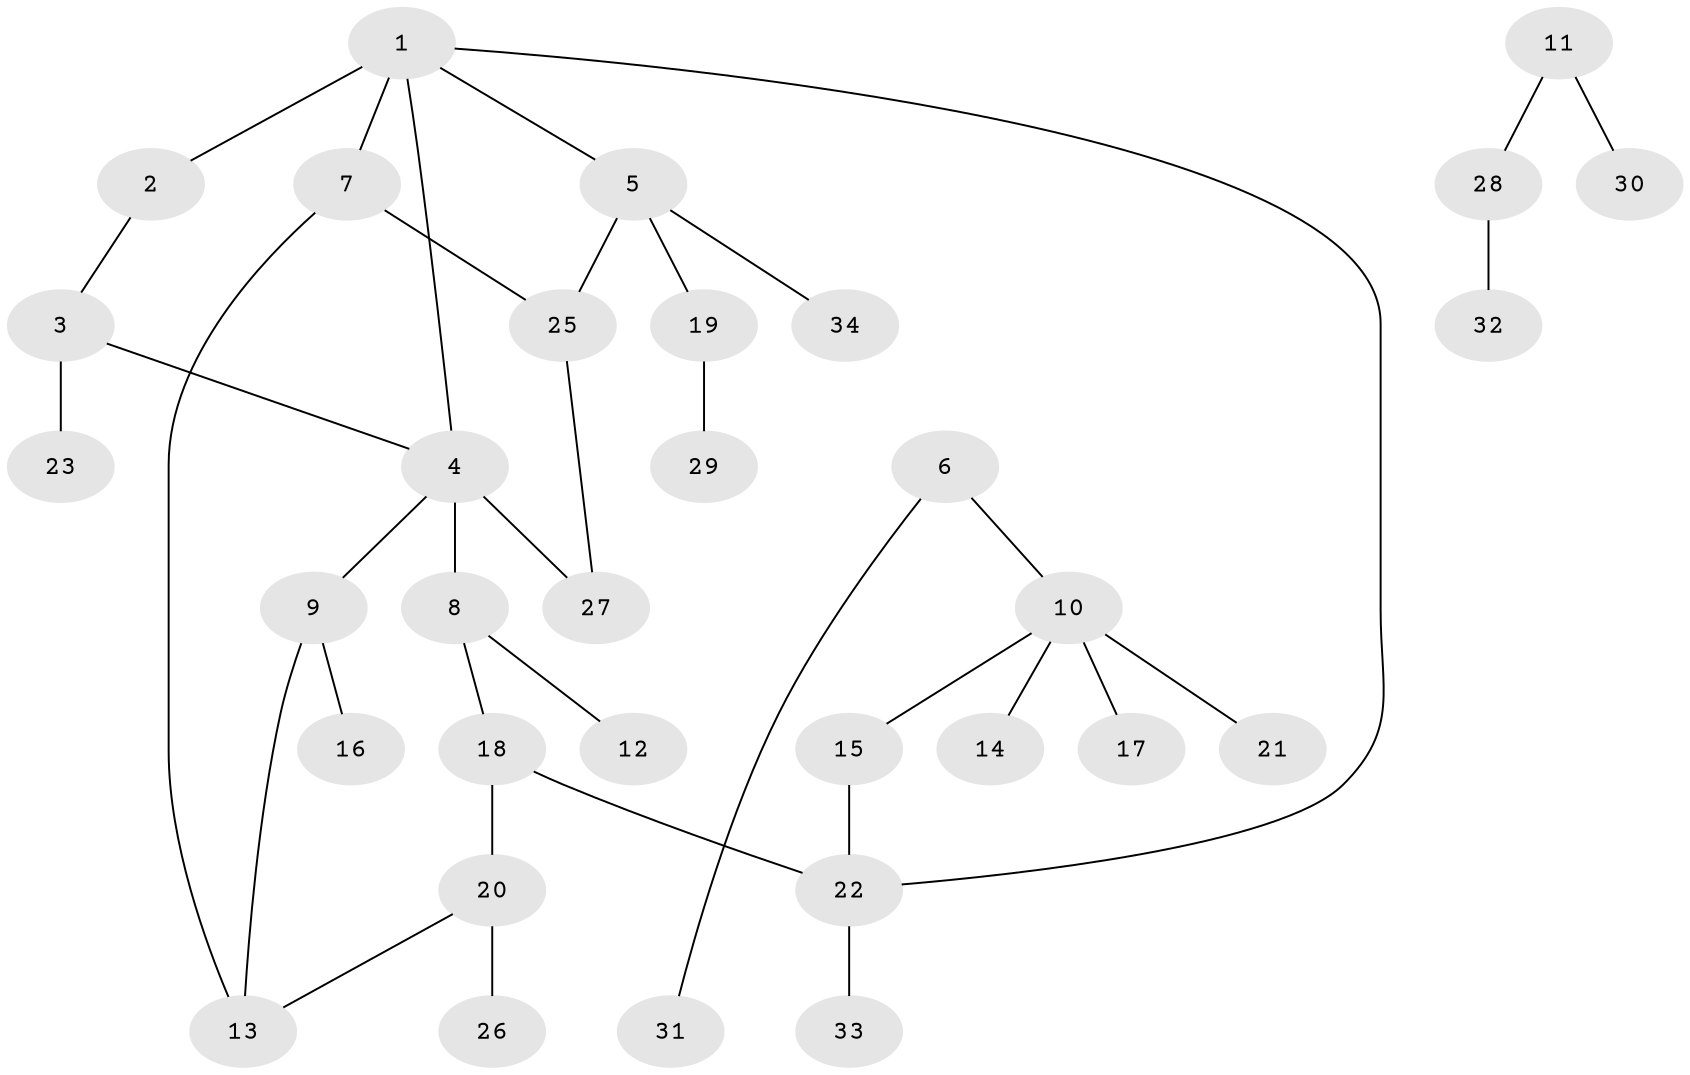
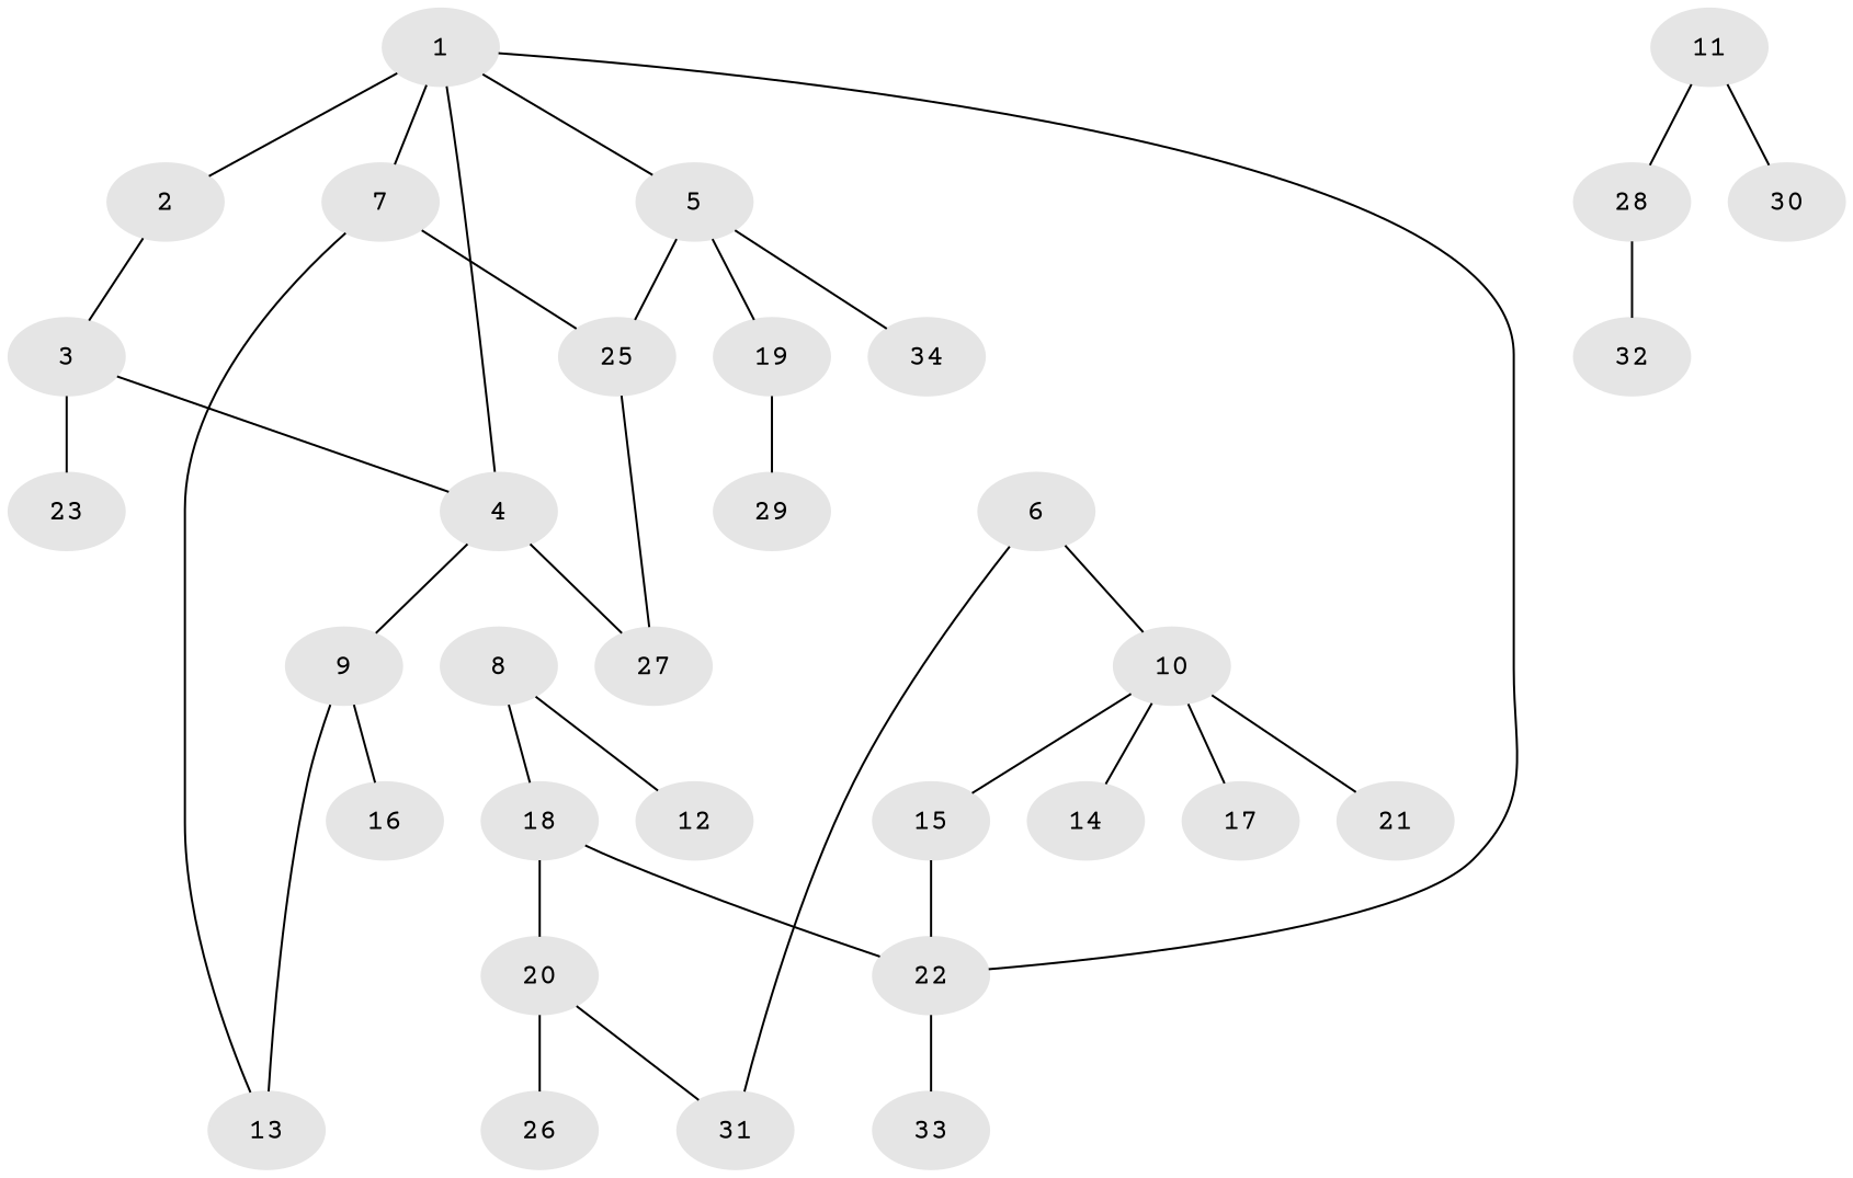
  graph {
    fontname="Courier Prime"
    node [color=gray90 fontname="Courier Prime" style=filled]
    edge [fontname="Courier Prime" weight=1.0]
    1
    2
    4
    5
    7
    22
    3
    8
    9
    27
    19
    25
    34
    13
    33
    23
    6
    10
    31
    11
    28
    30
    12
    18
    16
    29
    14
    15
    17
    21
    20
    32
    26
    1 -- 2
    1 -- 4
    1 -- 5
    1 -- 7 [weight=2.0]
    1 -- 22
    2 -- 3
-   4 -- 8 [weight=3.0]
    4 -- 9
    4 -- 27
    5 -- 19
    5 -- 25
    5 -- 34
    7 -- 25
    7 -- 13
    22 -- 33
    3 -- 4
    3 -- 23
    8 -- 12
    8 -- 18
    9 -- 13
    9 -- 16
    19 -- 29
    25 -- 27
    6 -- 10
    6 -- 31
    10 -- 14 [weight=2.0]
    10 -- 15
    10 -- 17
    10 -- 21 [weight=3.0]
    11 -- 28
    11 -- 30
    28 -- 32
    18 -- 22
    18 -- 20
    15 -- 22
-   20 -- 13
+   20 -- 31
    20 -- 26
  }
